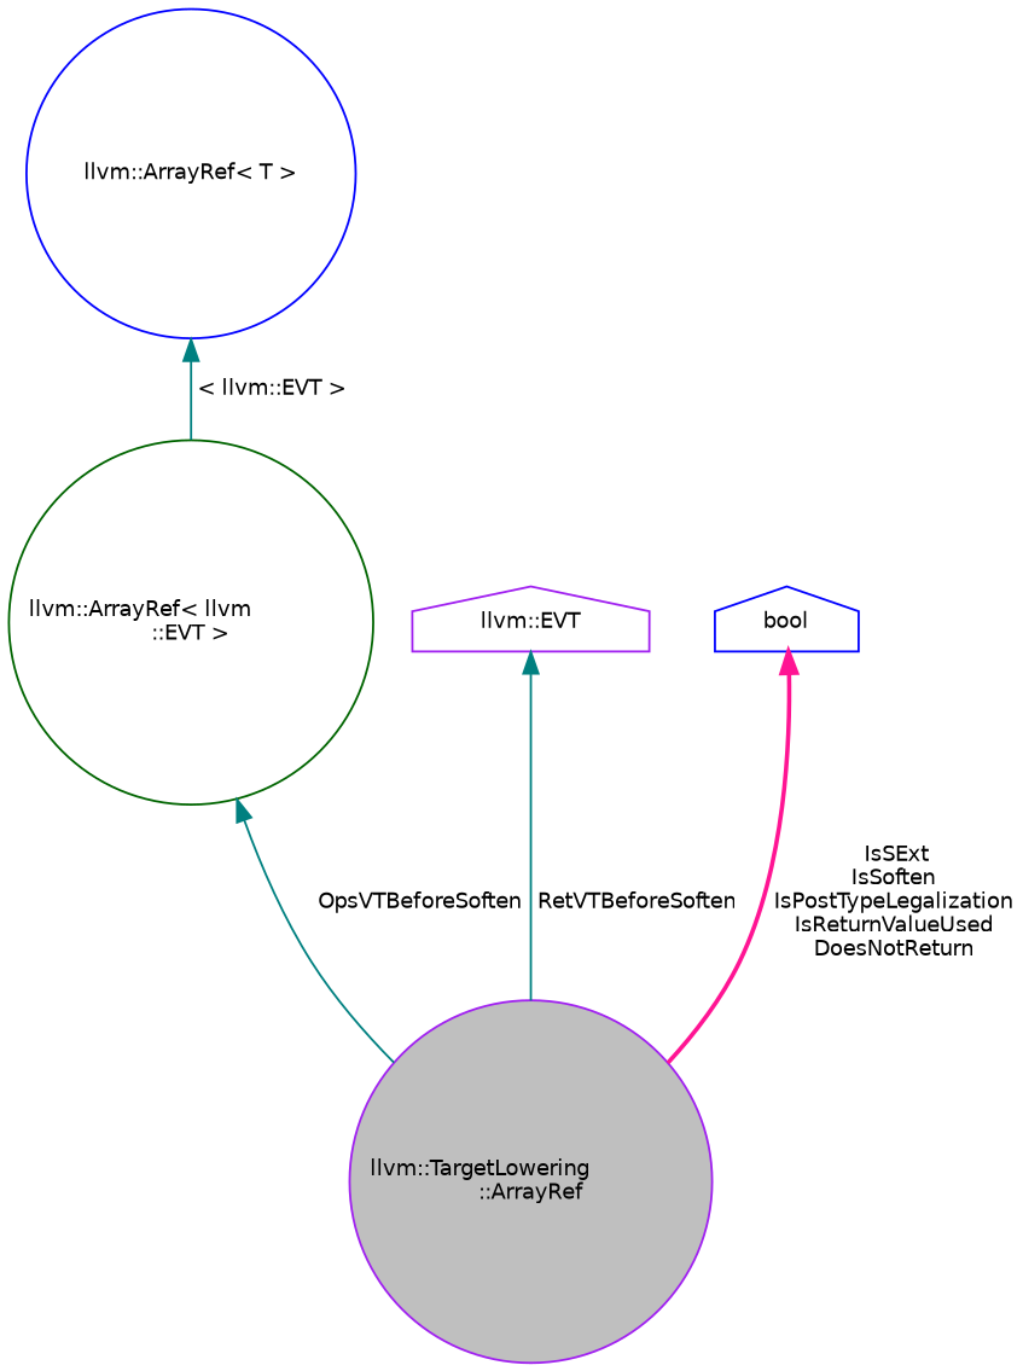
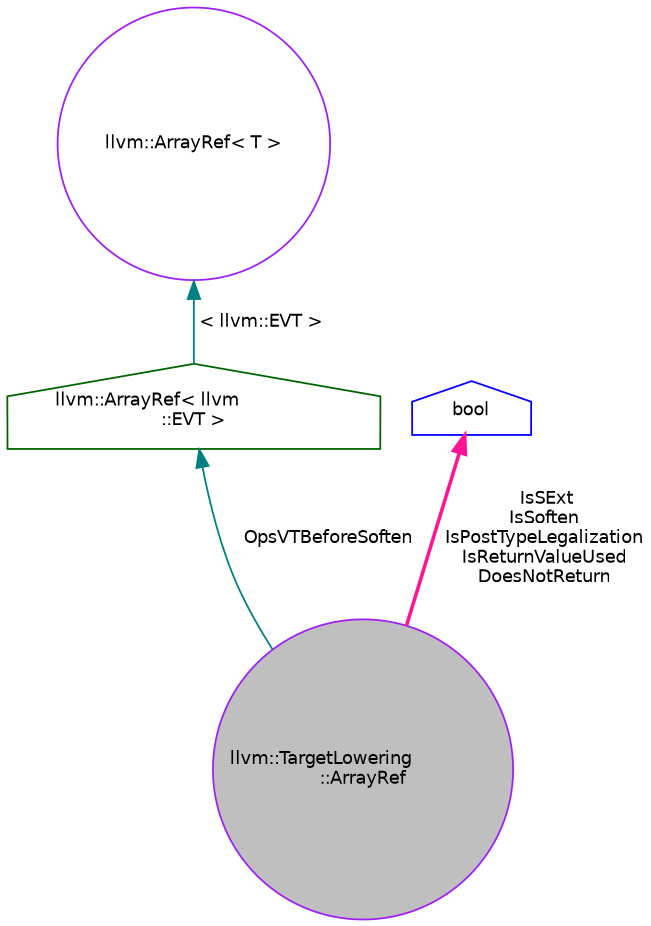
  digraph {
    node [color=purple fontname=Helvetica fontsize=10 shape=house]
    edge [color=teal dir=back fontname=Helvetica fontsize=10 labelfontname=Helvetica labelfontsize=10 style=solid]
    n1 [fillcolor=grey75 fontcolor=black height=0.2 label="llvm::TargetLowering\l::ArrayRef" shape=circle style=filled width=0.4]
-   n2 [color=darkgreen height=0.2 label="llvm::ArrayRef\< llvm\l::EVT \>" shape=circle width=0.4]
-   n3 [color=blue height=0.2 label="llvm::ArrayRef\< T \>" shape=circle width=0.4]
-   n4 [height=0.2 label="llvm::EVT" width=0.4]
+   n2 [color=darkgreen height=0.2 label="llvm::ArrayRef\< llvm\l::EVT \>" width=0.4]
+   n3 [height=0.2 label="llvm::ArrayRef\< T \>" shape=circle width=0.4]
    n5 [color=blue height=0.2 label=bool width=0.4]
    n2 -> n1 [label=" OpsVTBeforeSoften"]
    n3 -> n2 [label=" \< llvm::EVT \>"]
-   n4 -> n1 [label=" RetVTBeforeSoften"]
    n5 -> n1 [color=deeppink label=" IsSExt\nIsSoften\nIsPostTypeLegalization\nIsReturnValueUsed\nDoesNotReturn" style=bold]
  }
